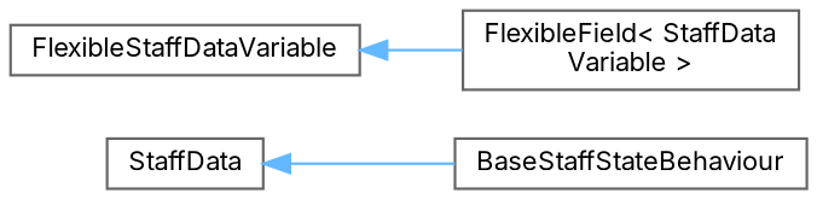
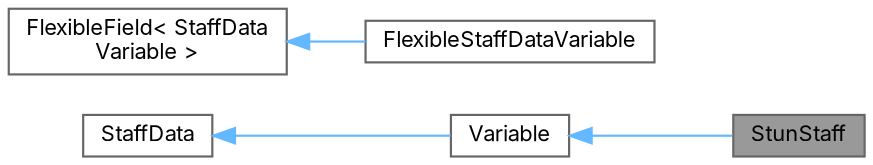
  digraph {
    fontname=Inter
    rankdir=LR
    node [color=gray40 fillcolor=white fontname=Inter fontsize=10 shape=box style=filled]
    edge [color=steelblue1 dir=back fontname=Inter fontsize=10 labelfontname=Helvetica labelfontsize=10 style=solid]
-   n2 [height=0.2 label=BaseStaffStateBehaviour width=0.4]
+   n1 [fillcolor=grey60 fontcolor=black height=0.2 label=StunStaff width=0.4]
+   n2 [height=0.2 label=Variable width=0.4]
    n3 [height=0.2 label=StaffData width=0.4]
    n4 [height=0.2 label=FlexibleStaffDataVariable width=0.4]
    n5 [height=0.2 label="FlexibleField\< StaffData\lVariable \>" width=0.4]
+   n2 -> n1
    n3 -> n2
-   n4 -> n5
+   n5 -> n4
  }
